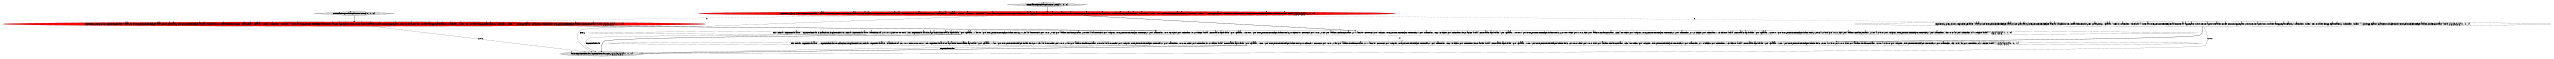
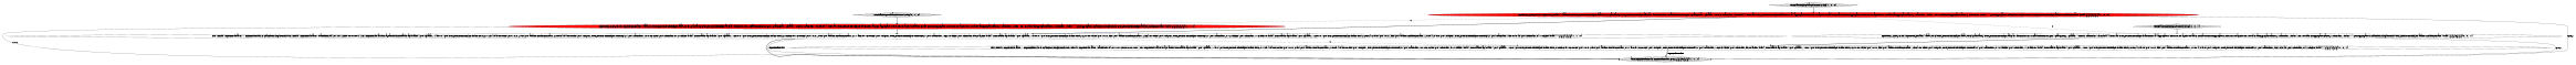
  digraph {
    node [fillcolor=lightgray shape=ellipse style=filled]
    edge [style=bold arrowhead=tee]
    n1 [fillcolor=white label="TopNQuery query = new TopNQueryBuilder().dataSource(QueryRunnerTestHelper.dataSource).granularity(QueryRunnerTestHelper.allGran).dimension(new DefaultDimensionSpec(\"qualityLong\",\"ql_alias\")).metric(\"maxIndex\").threshold(4).intervals(QueryRunnerTestHelper.fullOnInterval).aggregators(Lists.newArrayList(Iterables.concat(commonAggregators,Lists.newArrayList(new DoubleMaxAggregatorFactory(\"maxIndex\",\"index\"),new DoubleMinAggregatorFactory(\"minIndex\",\"index\"))))).postAggregators(Collections.singletonList(QueryRunnerTestHelper.addRowsIndexConstant)).build()@@@3@@@['0', '0', '1']"]
    n2 [label="assertExpectedResults(expectedResults,query)@@@5@@@['1', '1', '1']"]
    n3 [fillcolor=white label="List<Result<TopNResultValue>> expectedResults = Collections.singletonList(new Result<TopNResultValue>(DateTimes.of(\"2011-01-12T00:00:00.000Z\"),new TopNResultValue(Arrays.asList(ImmutableMap.builder().put(\"ql_alias\",\"1400\").put(QueryRunnerTestHelper.indexMetric,217725.41940800005D).put(\"rows\",279L).put(\"addRowsIndexConstant\",218005.41940800005D).put(\"uniques\",QueryRunnerTestHelper.UNIQUES_1).put(\"maxIndex\",1870.061029D).put(\"minIndex\",91.270553D).build(),ImmutableMap.builder().put(\"ql_alias\",\"1600\").put(QueryRunnerTestHelper.indexMetric,210865.67977600006D).put(\"rows\",279L).put(\"addRowsIndexConstant\",211145.67977600006D).put(\"uniques\",QueryRunnerTestHelper.UNIQUES_1).put(\"maxIndex\",1862.737933D).put(\"minIndex\",99.284525D).build(),ImmutableMap.builder().put(\"ql_alias\",\"1000\").put(QueryRunnerTestHelper.indexMetric,12270.807093D).put(\"rows\",93L).put(\"addRowsIndexConstant\",12364.807093D).put(\"uniques\",QueryRunnerTestHelper.UNIQUES_1).put(\"maxIndex\",277.273533D).put(\"minIndex\",71.315931D).build(),ImmutableMap.builder().put(\"ql_alias\",\"1200\").put(QueryRunnerTestHelper.indexMetric,12086.472791D).put(\"rows\",93L).put(\"addRowsIndexConstant\",12180.472791D).put(\"uniques\",QueryRunnerTestHelper.UNIQUES_1).put(\"maxIndex\",193.787574D).put(\"minIndex\",84.710523D).build()))))@@@4@@@['0', '0', '1']"]
    n4 [fillcolor=red label="TopNQuery query = new TopNQueryBuilder().dataSource(QueryRunnerTestHelper.dataSource).granularity(QueryRunnerTestHelper.allGran).dimension(new DefaultDimensionSpec(\"qualityFloat\",\"qf_alias\")).metric(\"maxIndex\").threshold(4).intervals(QueryRunnerTestHelper.fullOnIntervalSpec).aggregators(Lists.newArrayList(Iterables.concat(commonAggregators,Lists.newArrayList(new DoubleMaxAggregatorFactory(\"maxIndex\",\"index\"),new DoubleMinAggregatorFactory(\"minIndex\",\"index\"))))).postAggregators(Collections.singletonList(QueryRunnerTestHelper.addRowsIndexConstant)).build()@@@3@@@['0', '1', '0']"]
    n5 [fillcolor=white label="List<Result<TopNResultValue>> expectedResults = Collections.singletonList(new Result<TopNResultValue>(DateTimes.of(\"2011-01-12T00:00:00.000Z\"),new TopNResultValue(Arrays.asList(ImmutableMap.builder().put(\"qf_alias\",\"14000.0\").put(QueryRunnerTestHelper.indexMetric,217725.41940800005D).put(\"rows\",279L).put(\"addRowsIndexConstant\",218005.41940800005D).put(\"uniques\",QueryRunnerTestHelper.UNIQUES_1).put(\"maxIndex\",1870.061029D).put(\"minIndex\",91.270553D).build(),ImmutableMap.builder().put(\"qf_alias\",\"16000.0\").put(QueryRunnerTestHelper.indexMetric,210865.67977600006D).put(\"rows\",279L).put(\"addRowsIndexConstant\",211145.67977600006D).put(\"uniques\",QueryRunnerTestHelper.UNIQUES_1).put(\"maxIndex\",1862.737933D).put(\"minIndex\",99.284525D).build(),ImmutableMap.builder().put(\"qf_alias\",\"10000.0\").put(QueryRunnerTestHelper.indexMetric,12270.807093D).put(\"rows\",93L).put(\"addRowsIndexConstant\",12364.807093D).put(\"uniques\",QueryRunnerTestHelper.UNIQUES_1).put(\"maxIndex\",277.273533D).put(\"minIndex\",71.315931D).build(),ImmutableMap.builder().put(\"qf_alias\",\"12000.0\").put(QueryRunnerTestHelper.indexMetric,12086.472791D).put(\"rows\",93L).put(\"addRowsIndexConstant\",12180.472791D).put(\"uniques\",QueryRunnerTestHelper.UNIQUES_1).put(\"maxIndex\",193.787574D).put(\"minIndex\",84.710523D).build()))))@@@4@@@['1', '1', '0']"]
    n6 [label="testFullOnTopNFloatColumnAsString['0', '1', '0']" shape=diamond]
+   n7 [label="testFullOnTopNLongColumnAsString['0', '0', '1']" shape=diamond]
    n8 [label="testFullOnTopNFloatColumnAsString['1', '0', '0']" shape=diamond]
    n9 [fillcolor=red label="TopNQuery query = new TopNQueryBuilder().dataSource(QueryRunnerTestHelper.dataSource).granularity(QueryRunnerTestHelper.allGran).dimension(new DefaultDimensionSpec(\"qualityFloat\",\"qf_alias\")).metric(\"maxIndex\").threshold(4).intervals(QueryRunnerTestHelper.fullOnInterval).aggregators(Lists.newArrayList(Iterables.concat(commonAggregators,Lists.newArrayList(new DoubleMaxAggregatorFactory(\"maxIndex\",\"index\"),new DoubleMinAggregatorFactory(\"minIndex\",\"index\"))))).postAggregators(Collections.singletonList(QueryRunnerTestHelper.addRowsIndexConstant)).build()@@@3@@@['1', '0', '0']"]
    n1 -> n2 [label=query style=solid arrowhead=odot]
    n1 -> n3
    n3 -> n2 [arrowhead=odot]
    n3 -> n2 [label=expectedResults style=solid arrowhead=odot]
    n4 -> n2 [label=query style=solid arrowhead=odot]
    n4 -> n5
    n5 -> n2 [label=expectedResults style=solid]
    n5 -> n2
    n5 -> n3 [label=0 style=dashed]
    n6 -> n4
+   n7 -> n1 [arrowhead=odot]
    n8 -> n9
    n9 -> n1 [label=0 style=dashed arrowhead=odot]
    n9 -> n2 [label=query style=solid]
    n9 -> n4 [label=0 style=dashed]
    n9 -> n5
  }
